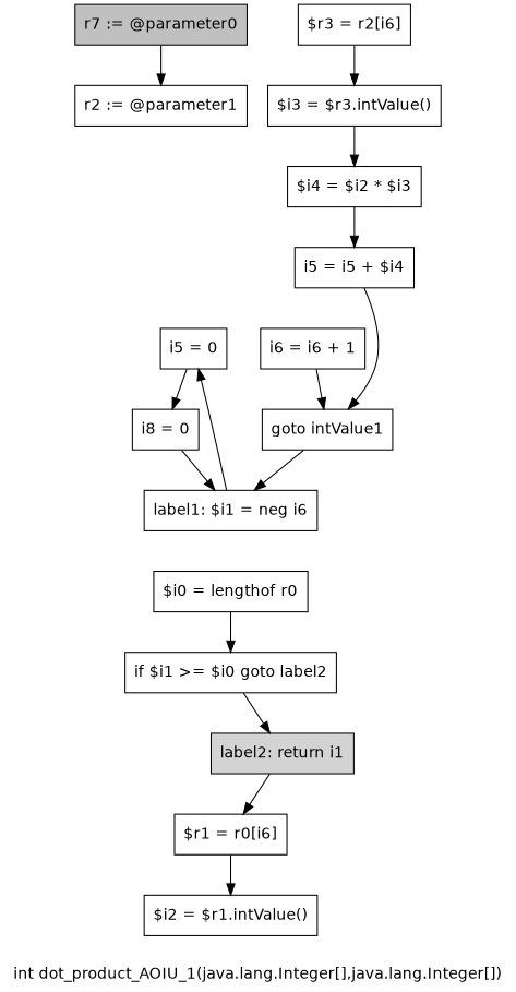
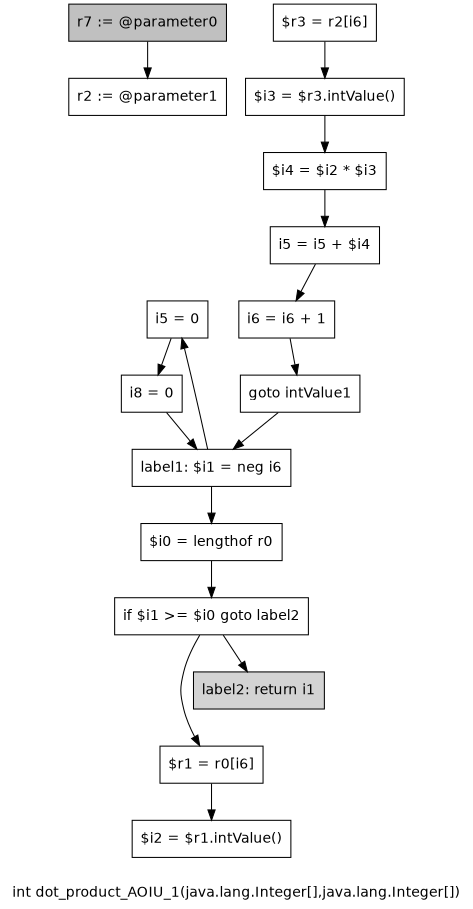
  digraph {
    fontname="DejaVu Sans"
    label="int dot_product_AOIU_1(java.lang.Integer[],java.lang.Integer[])"
    node [fontname="DejaVu Sans" shape=box]
    edge [fontname="DejaVu Sans"]
    n1 [fillcolor=gray label="r7 := @parameter0" style=filled]
    n2 [label="r2 := @parameter1"]
    n3 [label="i5 = 0"]
    n4 [label="i8 = 0"]
    n5 [label="label1: $i1 = neg i6"]
    n6 [label="$i0 = lengthof r0"]
    n7 [label="if $i1 >= $i0 goto label2"]
    n8 [label="$r1 = r0[i6]"]
    n9 [fillcolor=lightgray label="label2: return i1" style=filled]
    n10 [label="$i2 = $r1.intValue()"]
    n11 [label="$r3 = r2[i6]"]
    n12 [label="$i3 = $r3.intValue()"]
    n13 [label="$i4 = $i2 * $i3"]
    n14 [label="i5 = i5 + $i4"]
    n15 [label="i6 = i6 + 1"]
    n16 [label="goto intValue1"]
    n1 -> n2
    n3 -> n4
    n4 -> n5
    n5 -> n3
+   n5 -> n6
    n6 -> n7
-   n9 -> n8
+   n7 -> n8
    n7 -> n9
    n8 -> n10
    n11 -> n12
    n12 -> n13
    n13 -> n14
-   n14 -> n16
+   n14 -> n15
    n15 -> n16
    n16 -> n5
  }
